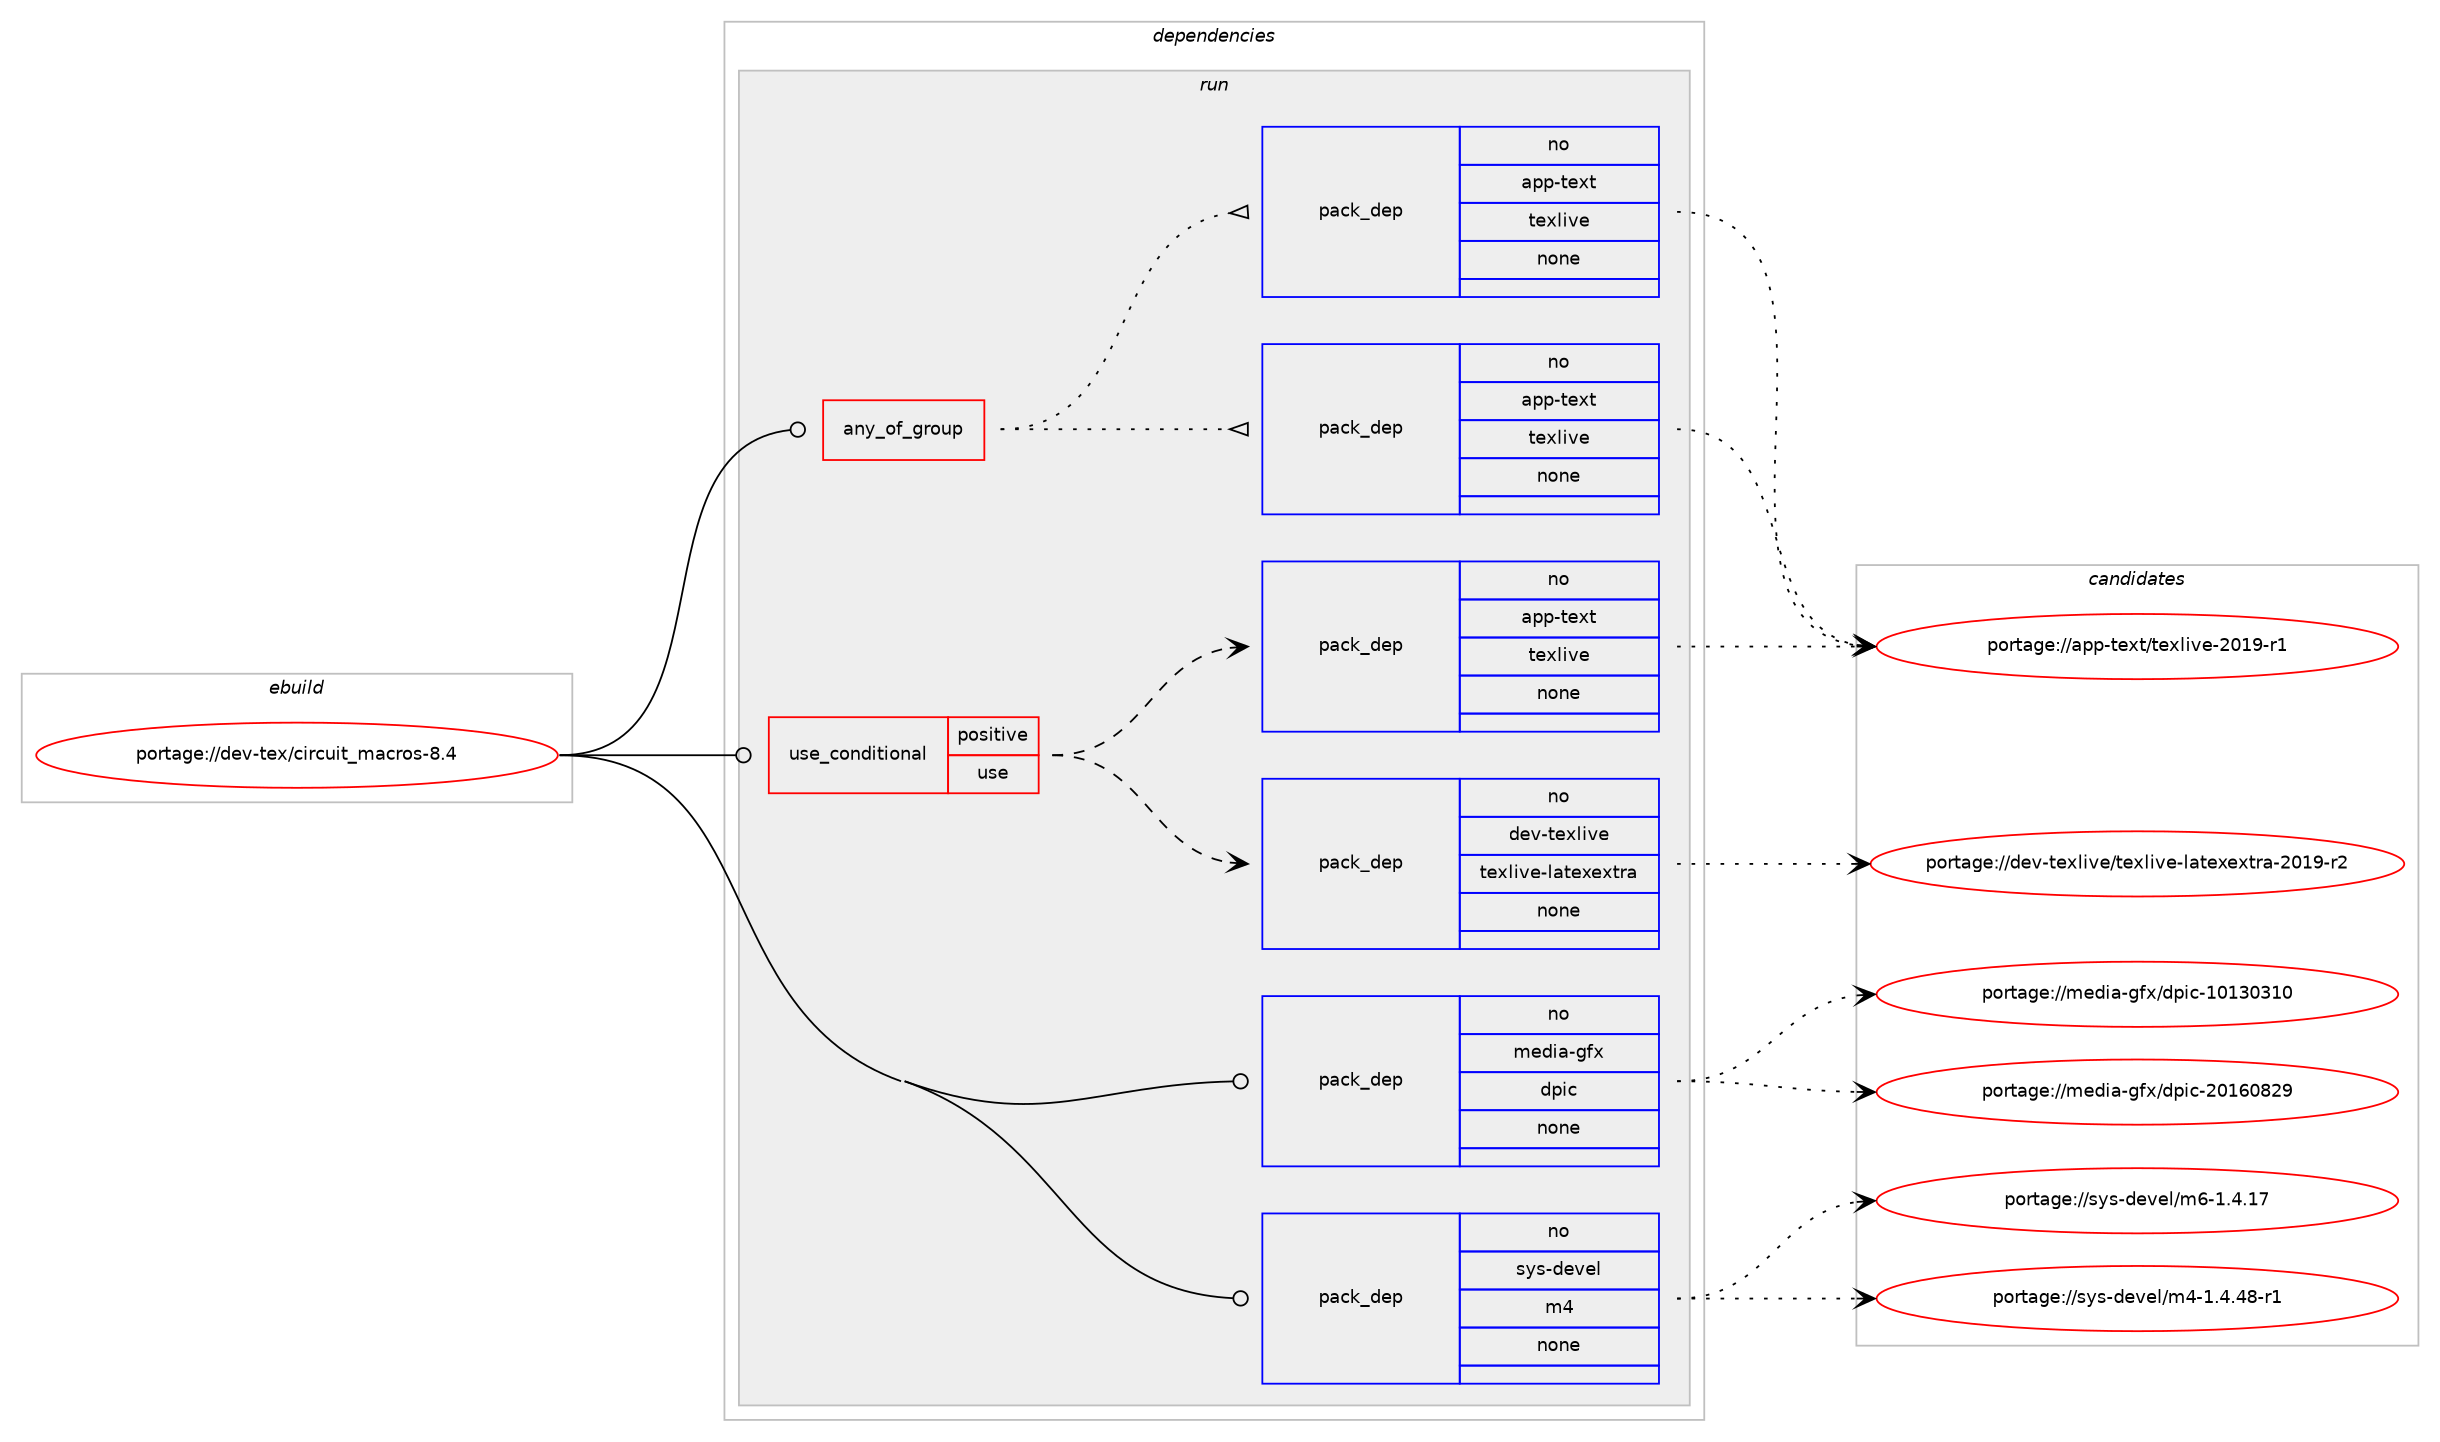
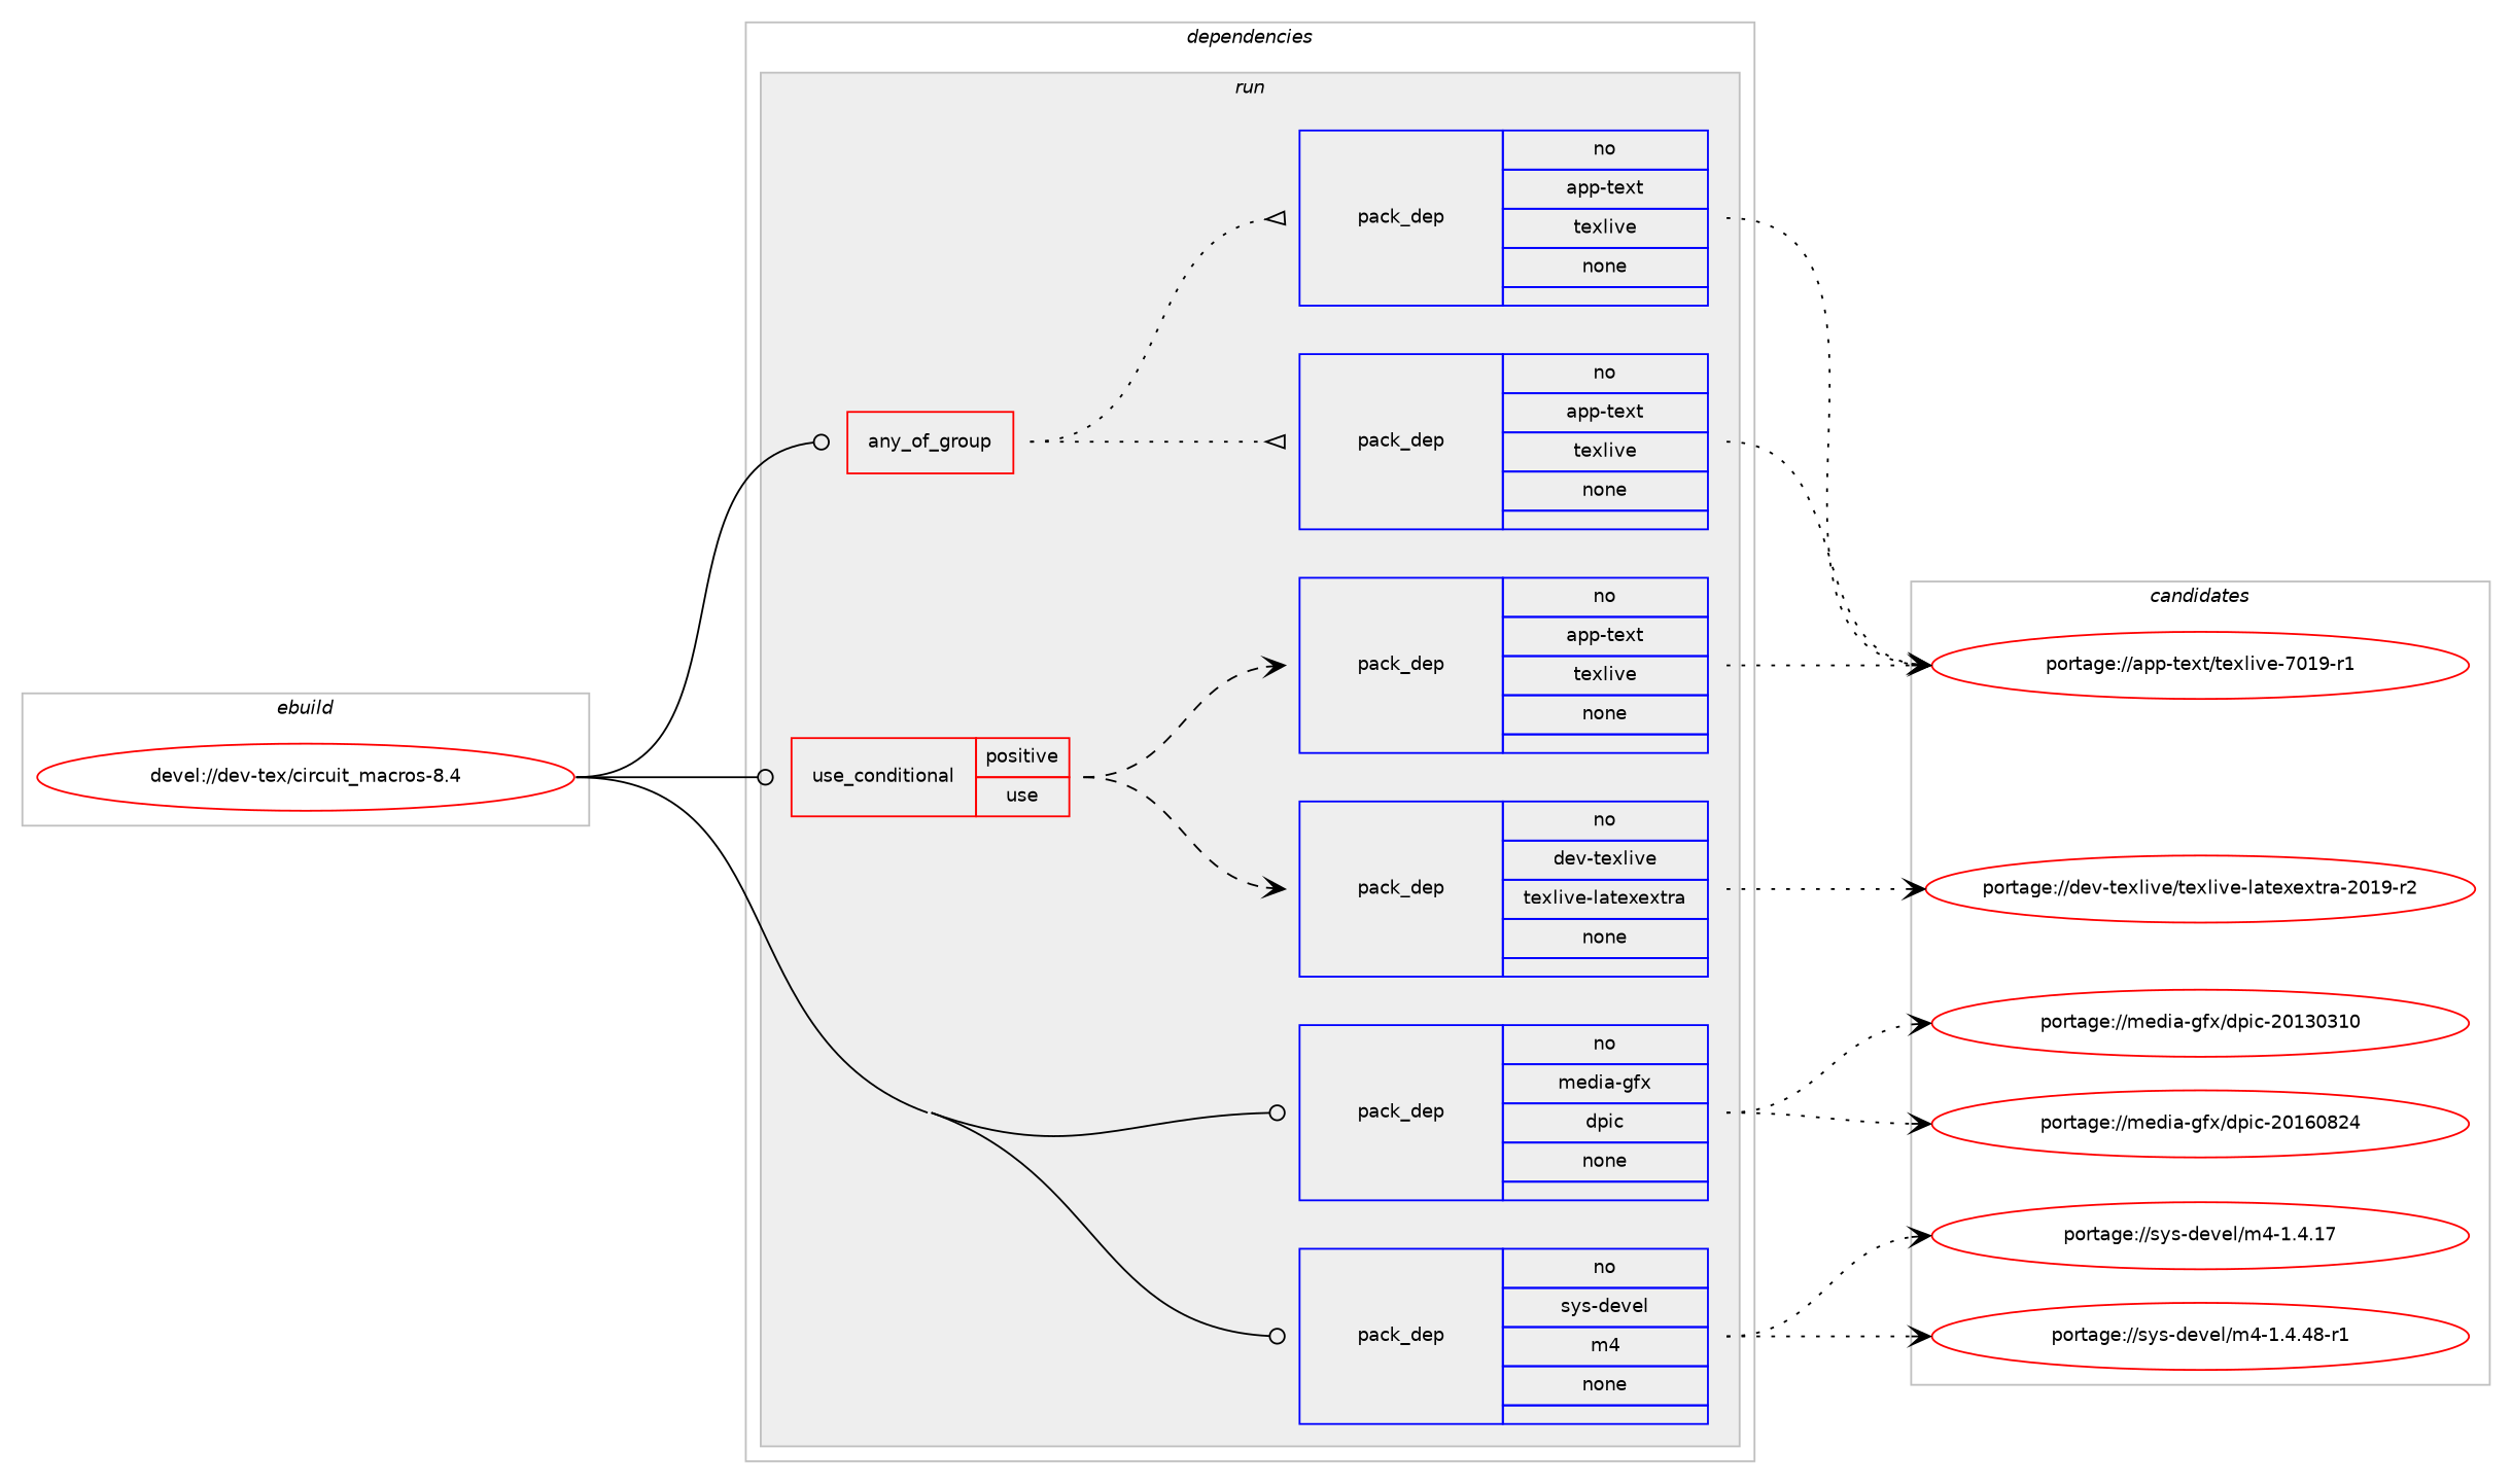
  digraph {
    compound=true
    concentrate=true
    fontname=Helvetica
    fontsize=10
    newrank=true
    rankdir=LR
    ranksep=1.5
    node [color=red fontname=Helvetica fontsize=10 shape=none]
    edge [arrowhead=vee headport=w style=dotted tailport=e weight=20]
-   n1 [label="portage://dev-tex/circuit_macros-8.4" width=4 shape=""]
+   n1 [label="devel://dev-tex/circuit_macros-8.4" width=4 shape=""]
    n2 [color=blue label=<<TABLE BORDER="0" CELLBORDER="1" CELLSPACING="0" CELLPADDING="4" WIDTH="220"><TR><TD ROWSPAN="6" CELLPADDING="30">pack_dep</TD></TR><TR><TD WIDTH="110">no</TD></TR><TR><TD>app-text</TD></TR><TR><TD>texlive</TD></TR><TR><TD>none</TD></TR><TR><TD></TD></TR></TABLE>>]
    n3 [color=blue label=<<TABLE BORDER="0" CELLBORDER="1" CELLSPACING="0" CELLPADDING="4" WIDTH="220"><TR><TD ROWSPAN="6" CELLPADDING="30">pack_dep</TD></TR><TR><TD WIDTH="110">no</TD></TR><TR><TD>app-text</TD></TR><TR><TD>texlive</TD></TR><TR><TD>none</TD></TR><TR><TD></TD></TR></TABLE>>]
    n4 [label=<<TABLE BORDER="0" CELLBORDER="1" CELLSPACING="0" CELLPADDING="4"><TR><TD CELLPADDING="10">any_of_group</TD></TR></TABLE>>]
    n5 [color=blue label=<<TABLE BORDER="0" CELLBORDER="1" CELLSPACING="0" CELLPADDING="4" WIDTH="220"><TR><TD ROWSPAN="6" CELLPADDING="30">pack_dep</TD></TR><TR><TD WIDTH="110">no</TD></TR><TR><TD>app-text</TD></TR><TR><TD>texlive</TD></TR><TR><TD>none</TD></TR><TR><TD></TD></TR></TABLE>>]
    n6 [color=blue label=<<TABLE BORDER="0" CELLBORDER="1" CELLSPACING="0" CELLPADDING="4" WIDTH="220"><TR><TD ROWSPAN="6" CELLPADDING="30">pack_dep</TD></TR><TR><TD WIDTH="110">no</TD></TR><TR><TD>dev-texlive</TD></TR><TR><TD>texlive-latexextra</TD></TR><TR><TD>none</TD></TR><TR><TD></TD></TR></TABLE>>]
    n7 [label=<<TABLE BORDER="0" CELLBORDER="1" CELLSPACING="0" CELLPADDING="4"><TR><TD ROWSPAN="3" CELLPADDING="10">use_conditional</TD></TR><TR><TD>positive</TD></TR><TR><TD>use</TD></TR></TABLE>>]
    n8 [color=blue label=<<TABLE BORDER="0" CELLBORDER="1" CELLSPACING="0" CELLPADDING="4" WIDTH="220"><TR><TD ROWSPAN="6" CELLPADDING="30">pack_dep</TD></TR><TR><TD WIDTH="110">no</TD></TR><TR><TD>media-gfx</TD></TR><TR><TD>dpic</TD></TR><TR><TD>none</TD></TR><TR><TD></TD></TR></TABLE>>]
    n9 [color=blue label=<<TABLE BORDER="0" CELLBORDER="1" CELLSPACING="0" CELLPADDING="4" WIDTH="220"><TR><TD ROWSPAN="6" CELLPADDING="30">pack_dep</TD></TR><TR><TD WIDTH="110">no</TD></TR><TR><TD>sys-devel</TD></TR><TR><TD>m4</TD></TR><TR><TD>none</TD></TR><TR><TD></TD></TR></TABLE>>]
-   n10 [label="portage://app-text/texlive-2019-r1" width=4 shape=""]
+   n10 [label="portage://app-text/texlive-7019-r1" width=4 shape=""]
    n11 [label="portage://dev-texlive/texlive-latexextra-2019-r2" width=4 shape=""]
-   n12 [label="portage://media-gfx/dpic-10130310" width=4 shape=""]
-   n13 [label="portage://media-gfx/dpic-20160829" width=4 shape=""]
-   n14 [label="portage://sys-devel/m6-1.4.17" width=4 shape=""]
+   n12 [label="portage://media-gfx/dpic-20130310" width=4 shape=""]
+   n13 [label="portage://media-gfx/dpic-20160824" width=4 shape=""]
+   n14 [label="portage://sys-devel/m4-1.4.17" width=4 shape=""]
    n15 [label="portage://sys-devel/m4-1.4.48-r1" width=4 shape=""]
    subgraph cluster_1 {
      color=gray
      label=<<i>ebuild</i>>
      rank=same
      n1
    }
    subgraph cluster_2 {
      color=gray
      label=<<i>dependencies</i>>
      subgraph cluster_3 {
        color=gray
        fillcolor="#eeeeee"
        label=<<i>compile</i>>
        style=filled
      }
      subgraph cluster_4 {
        color=gray
        fillcolor="#eeeeee"
        label=<<i>compile and run</i>>
        style=filled
      }
      subgraph cluster_5 {
        color=gray
        fillcolor="#eeeeee"
        label=<<i>run</i>>
        style=filled
        subgraph sub_6 {
          color=gray
          fillcolor="#eeeeee"
          label=<<i>run</i>>
          style=filled
          n4
          subgraph sub_7 {
            color=gray
            fillcolor="#eeeeee"
            label=<<i>run</i>>
            style=filled
            n2
          }
          subgraph sub_8 {
            color=gray
            fillcolor="#eeeeee"
            label=<<i>run</i>>
            style=filled
            n3
          }
        }
        subgraph sub_9 {
          color=gray
          fillcolor="#eeeeee"
          label=<<i>run</i>>
          style=filled
          n7
          subgraph sub_10 {
            color=gray
            fillcolor="#eeeeee"
            label=<<i>run</i>>
            style=filled
            n5
          }
          subgraph sub_11 {
            color=gray
            fillcolor="#eeeeee"
            label=<<i>run</i>>
            style=filled
            n6
          }
        }
        subgraph sub_12 {
          color=gray
          fillcolor="#eeeeee"
          label=<<i>run</i>>
          style=filled
          n8
        }
        subgraph sub_13 {
          color=gray
          fillcolor="#eeeeee"
          label=<<i>run</i>>
          style=filled
          n9
        }
      }
    }
    subgraph cluster_14 {
      color=gray
      label=<<i>candidates</i>>
      rank=same
      subgraph sub_15 {
        color=black
        label=<<i>candidates</i>>
        nodesep=1
        rank=same
        n10
      }
      subgraph sub_16 {
        color=black
        label=<<i>candidates</i>>
        nodesep=1
        rank=same
        n10
      }
      subgraph sub_17 {
        color=black
        label=<<i>candidates</i>>
        nodesep=1
        rank=same
        n10
      }
      subgraph sub_18 {
        color=black
        label=<<i>candidates</i>>
        nodesep=1
        rank=same
        n11
      }
      subgraph sub_19 {
        color=black
        label=<<i>candidates</i>>
        nodesep=1
        rank=same
        n12
        n13
      }
      subgraph sub_20 {
        color=black
        label=<<i>candidates</i>>
        nodesep=1
        rank=same
        n14
        n15
      }
    }
    n1 -> n4 [arrowhead=odot style=solid]
    n1 -> n7 [arrowhead=odot style=solid]
    n1 -> n8 [arrowhead=odot style=solid]
    n1 -> n9 [arrowhead=odot style=solid]
    n2 -> n10 [weight=100]
    n3 -> n10 [weight=100]
    n4 -> n2 [arrowhead=oinv]
    n4 -> n3 [arrowhead=oinv]
    n5 -> n10 [weight=100]
    n6 -> n11 [weight=100]
    n7 -> n5 [style=dashed]
    n7 -> n6 [style=dashed]
    n8 -> n12 [weight=100]
    n8 -> n13 [weight=100]
    n9 -> n14 [weight=100]
    n9 -> n15 [weight=100]
  }
